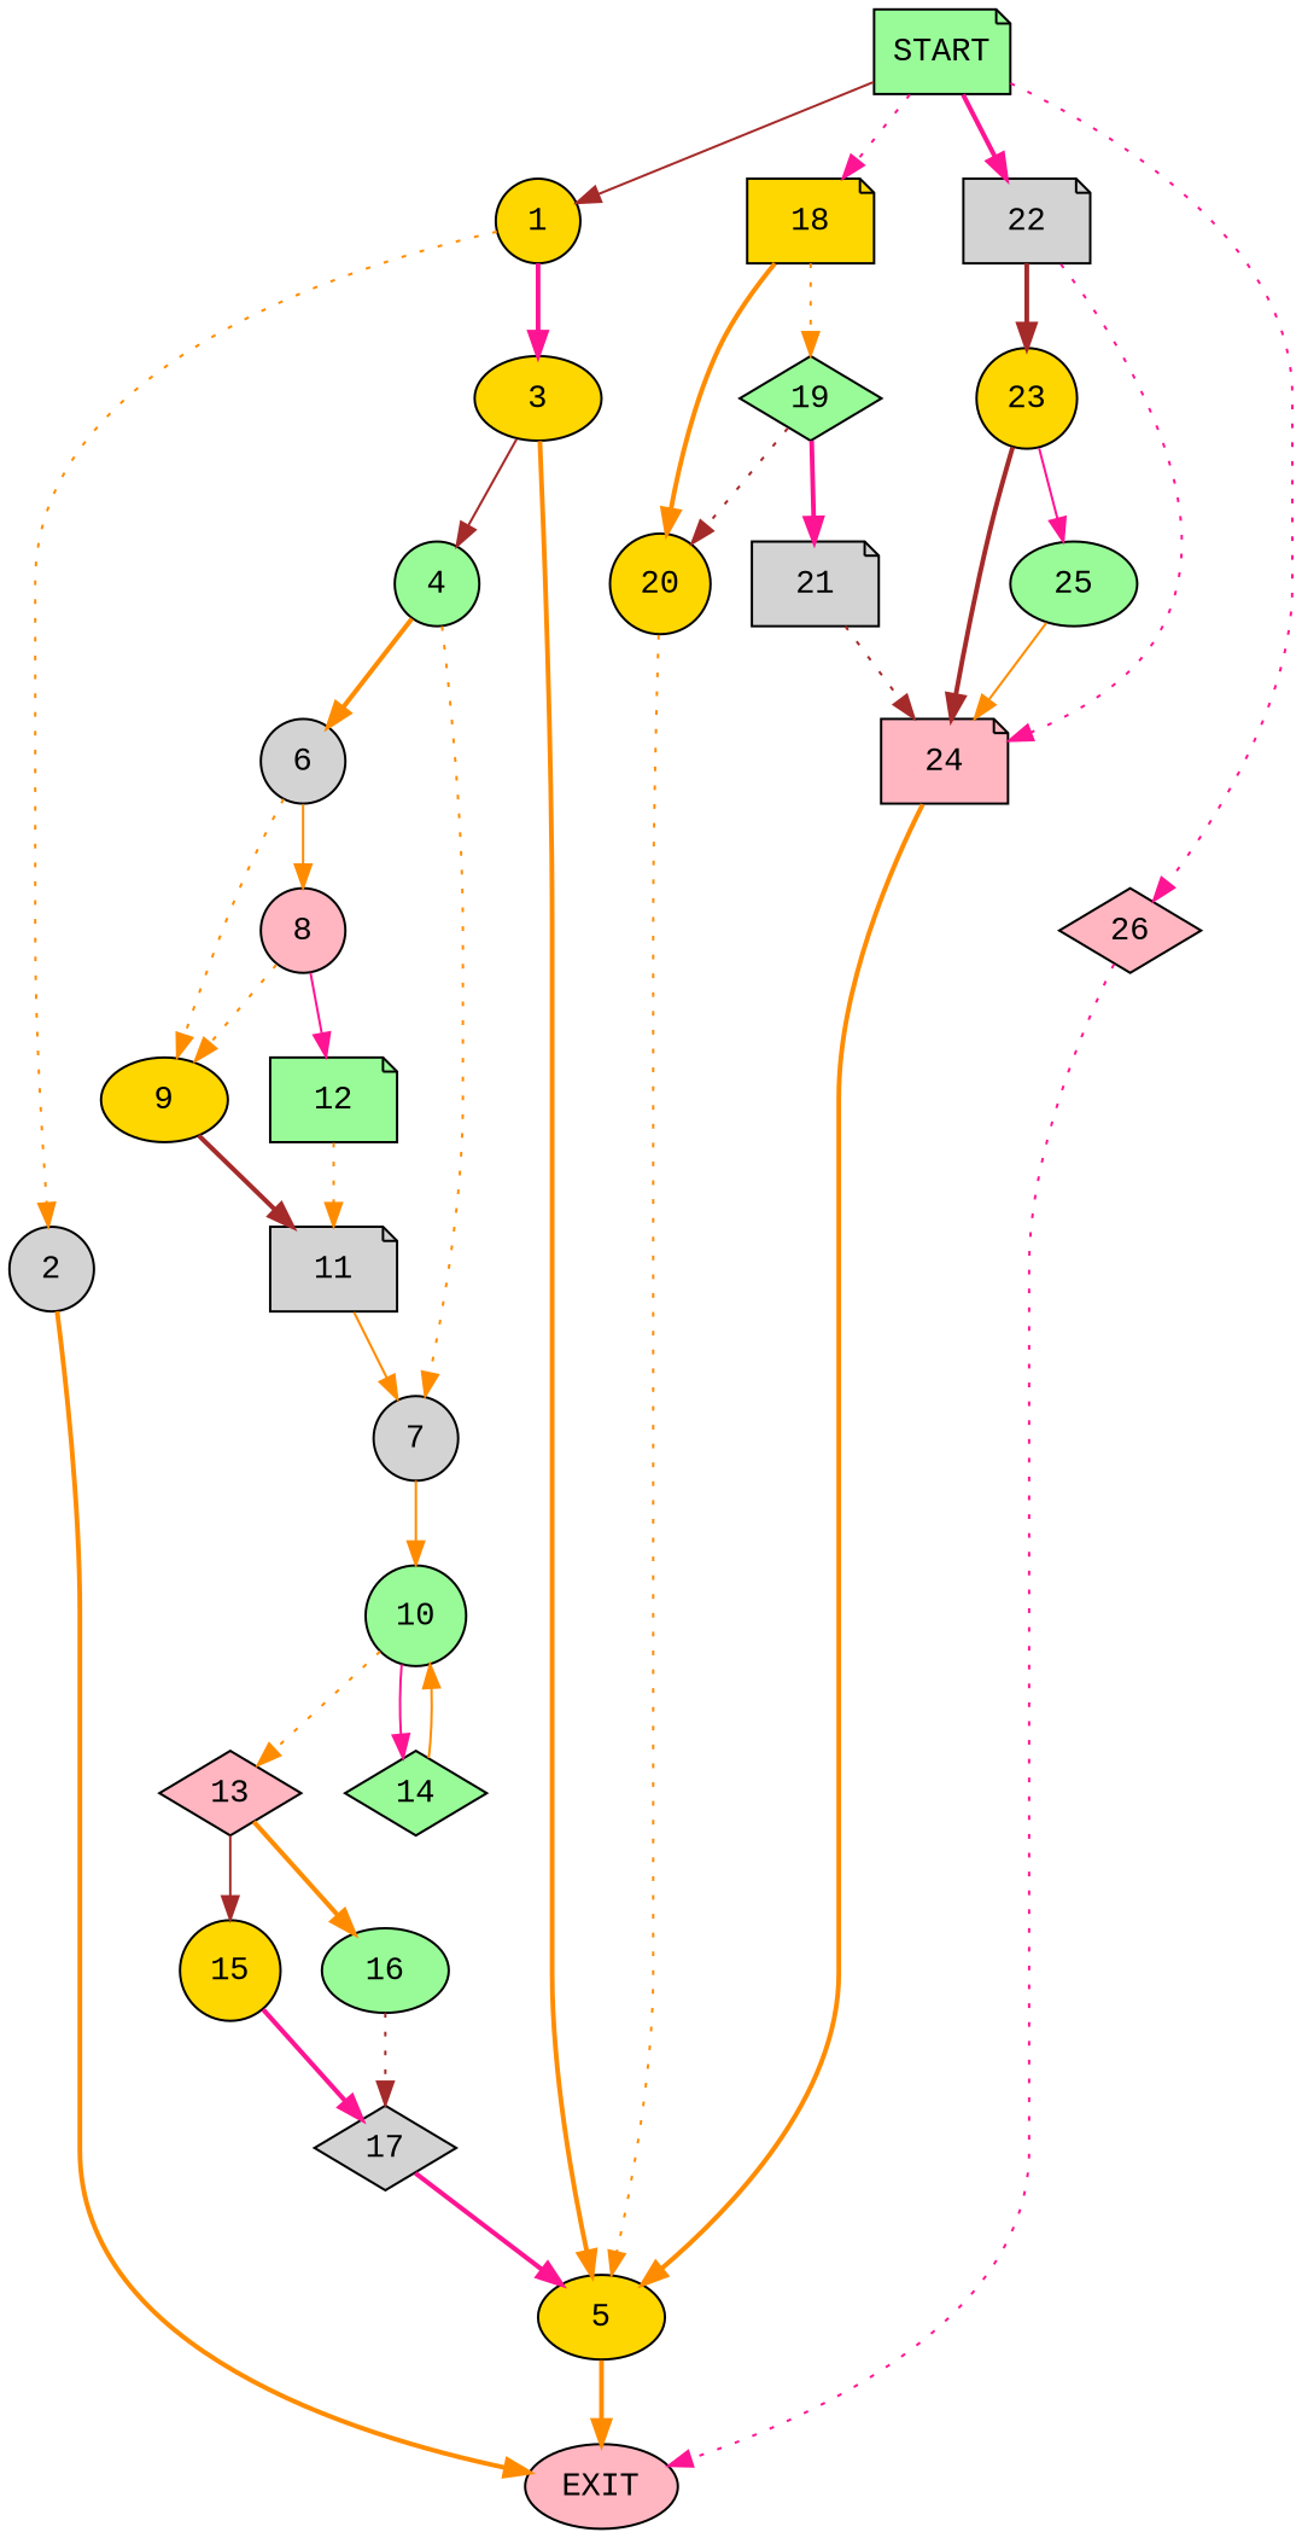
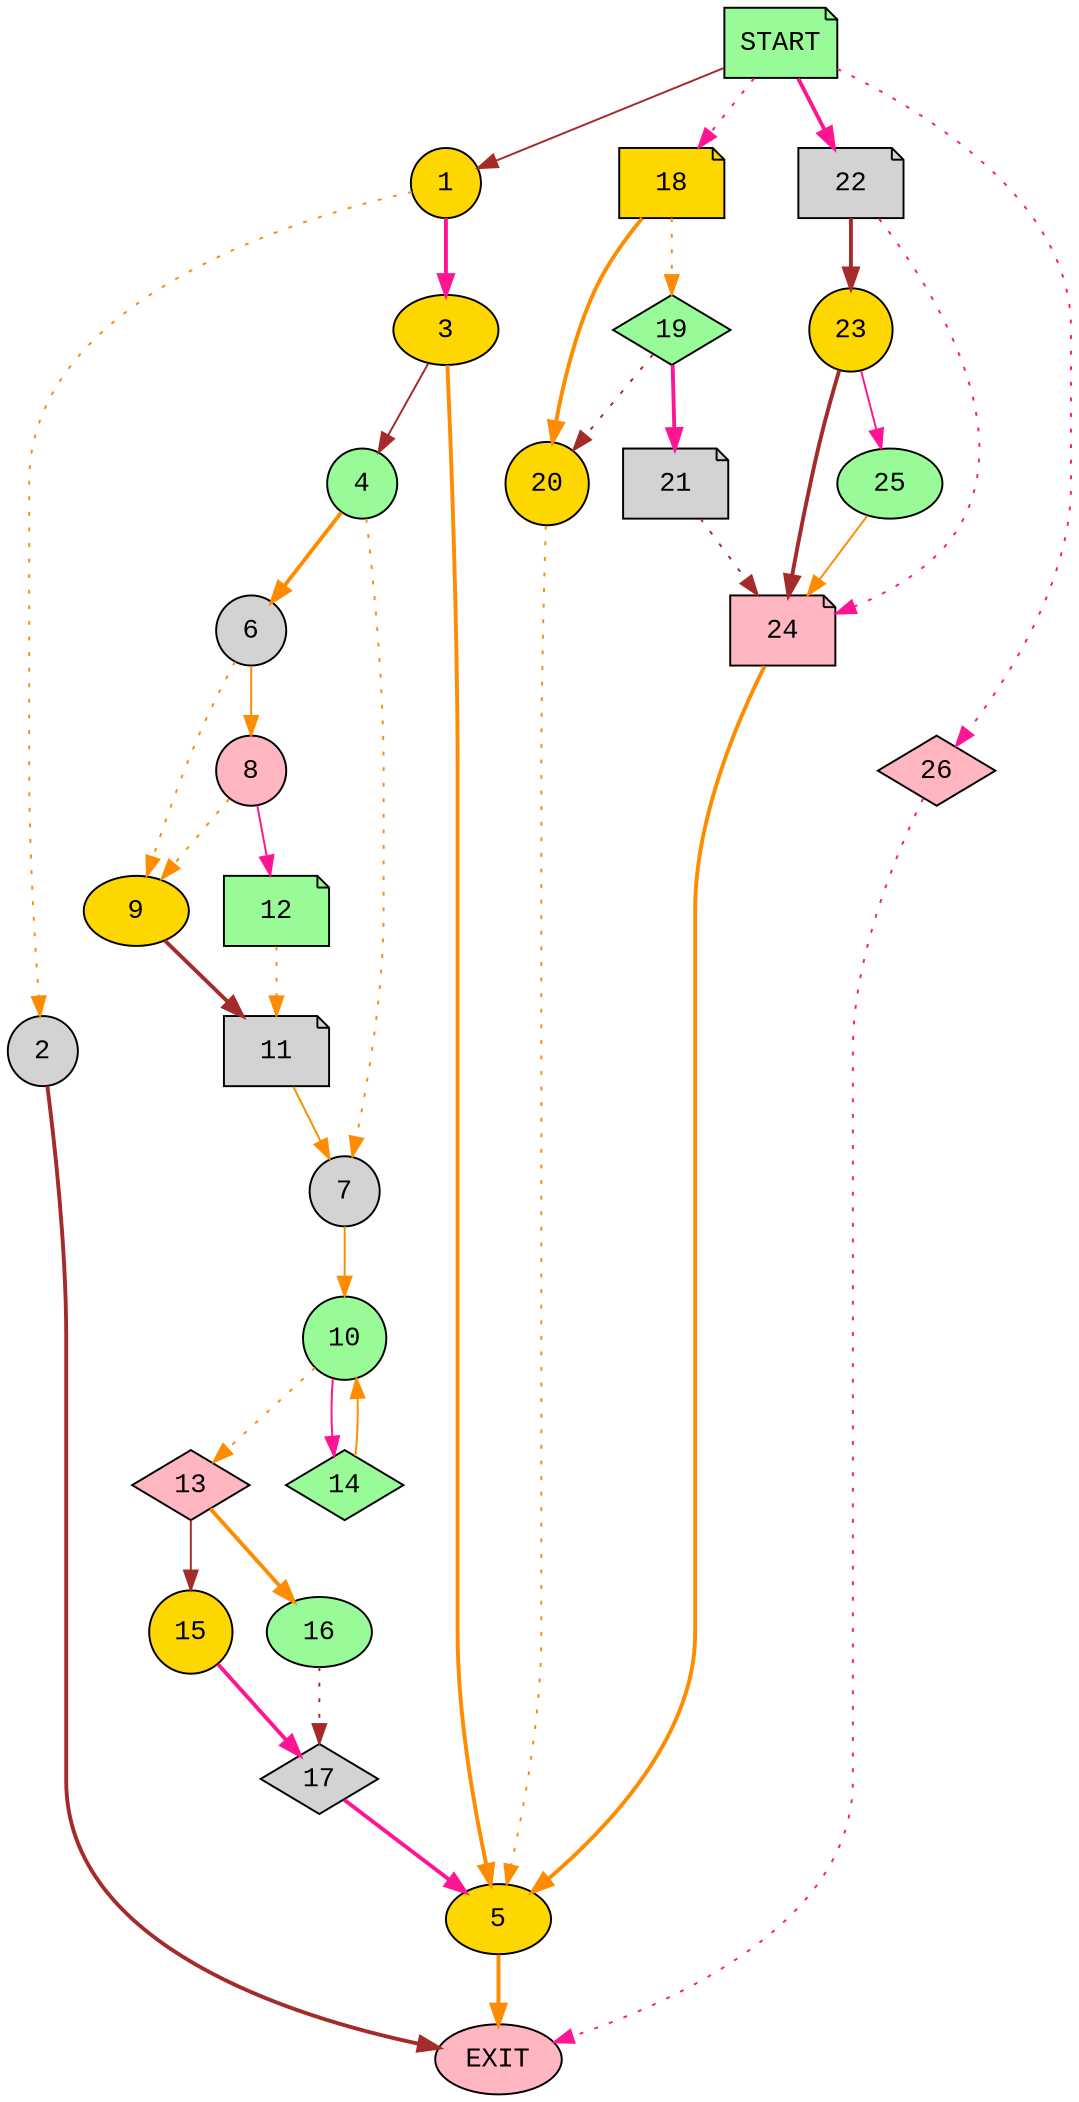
  digraph {
    fontname="Liberation Mono"
    node [fillcolor=palegreen fontname="Liberation Mono" shape=circle style=filled]
    edge [color=darkorange fontname="Liberation Mono" style=dotted]
    n1 [label=START shape=note]
    1 [fillcolor=gold]
    18 [fillcolor=gold shape=note]
    22 [fillcolor=lightgrey shape=note]
    26 [fillcolor=lightpink shape=diamond]
    2 [fillcolor=lightgrey]
    3 [fillcolor=gold shape=ellipse]
    19 [shape=diamond]
    20 [fillcolor=gold]
    23 [fillcolor=gold]
    24 [fillcolor=lightpink shape=note]
    n12 [fillcolor=lightpink label=EXIT shape=ellipse]
    4
    5 [fillcolor=gold shape=ellipse]
    6 [fillcolor=lightgrey]
    7 [fillcolor=lightgrey]
    8 [fillcolor=lightpink]
    9 [fillcolor=gold shape=ellipse]
    10
    12 [shape=note]
    11 [fillcolor=lightgrey shape=note]
    13 [fillcolor=lightpink shape=diamond]
    14 [shape=diamond]
    15 [fillcolor=gold]
    16 [shape=ellipse]
    17 [fillcolor=lightgrey shape=diamond]
    21 [fillcolor=lightgrey shape=note]
    25 [shape=ellipse]
    n1 -> 1 [color=brown style=solid]
    n1 -> 18 [color=deeppink]
    n1 -> 22 [color=deeppink style=bold]
    n1 -> 26 [color=deeppink]
    1 -> 2
    1 -> 3 [color=deeppink style=bold]
    18 -> 19
    18 -> 20 [style=bold]
    22 -> 23 [color=brown style=bold]
    22 -> 24 [color=deeppink]
    26 -> n12 [color=deeppink]
-   2 -> n12 [style=bold]
+   2 -> n12 [color=brown style=bold]
    3 -> 4 [color=brown style=solid]
    3 -> 5 [style=bold]
    19 -> 20 [color=brown]
    19 -> 21 [color=deeppink style=bold]
    20 -> 5
    23 -> 24 [color=brown style=bold]
    23 -> 25 [color=deeppink style=solid]
    24 -> 5 [style=bold]
    4 -> 6 [style=bold]
    4 -> 7
    5 -> n12 [style=bold]
    6 -> 8 [style=solid]
    6 -> 9
    7 -> 10 [style=solid]
    8 -> 9
    8 -> 12 [color=deeppink style=solid]
    9 -> 11 [color=brown style=bold]
    10 -> 13
    10 -> 14 [color=deeppink style=solid]
    12 -> 11
    11 -> 7 [style=solid]
    13 -> 15 [color=brown style=solid]
    13 -> 16 [style=bold]
    14 -> 10 [style=solid]
    15 -> 17 [color=deeppink style=bold]
    16 -> 17 [color=brown]
    17 -> 5 [color=deeppink style=bold]
    21 -> 24 [color=brown]
    25 -> 24 [style=solid]
  }
